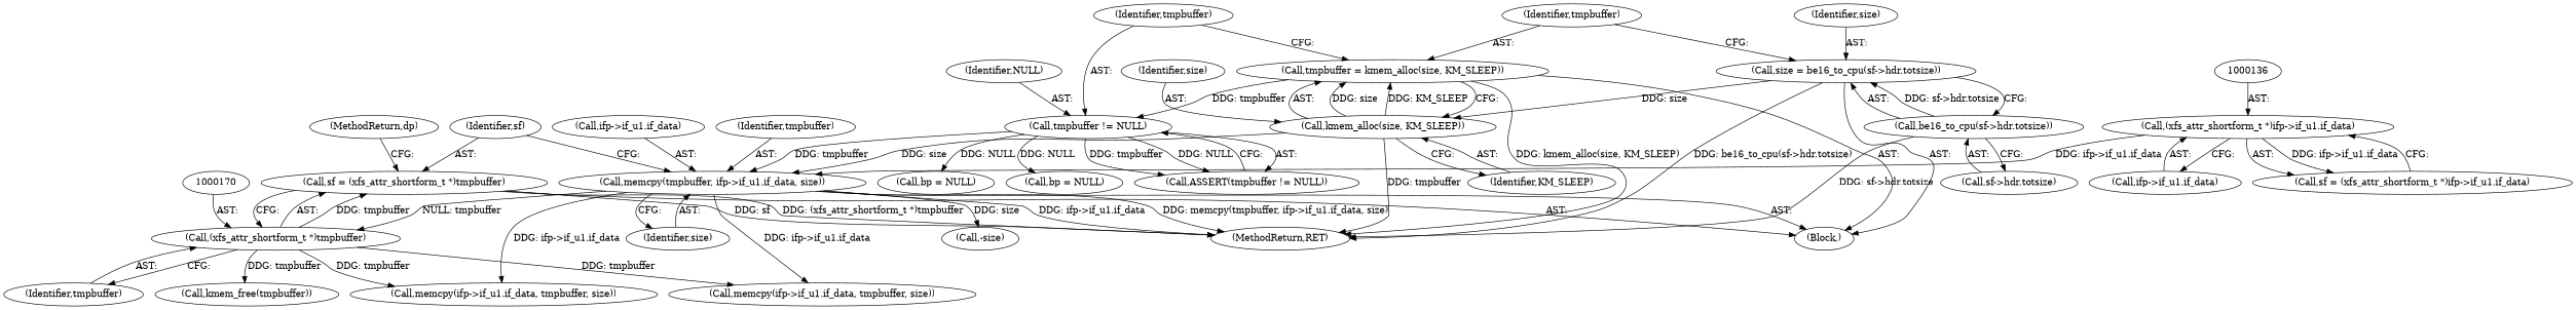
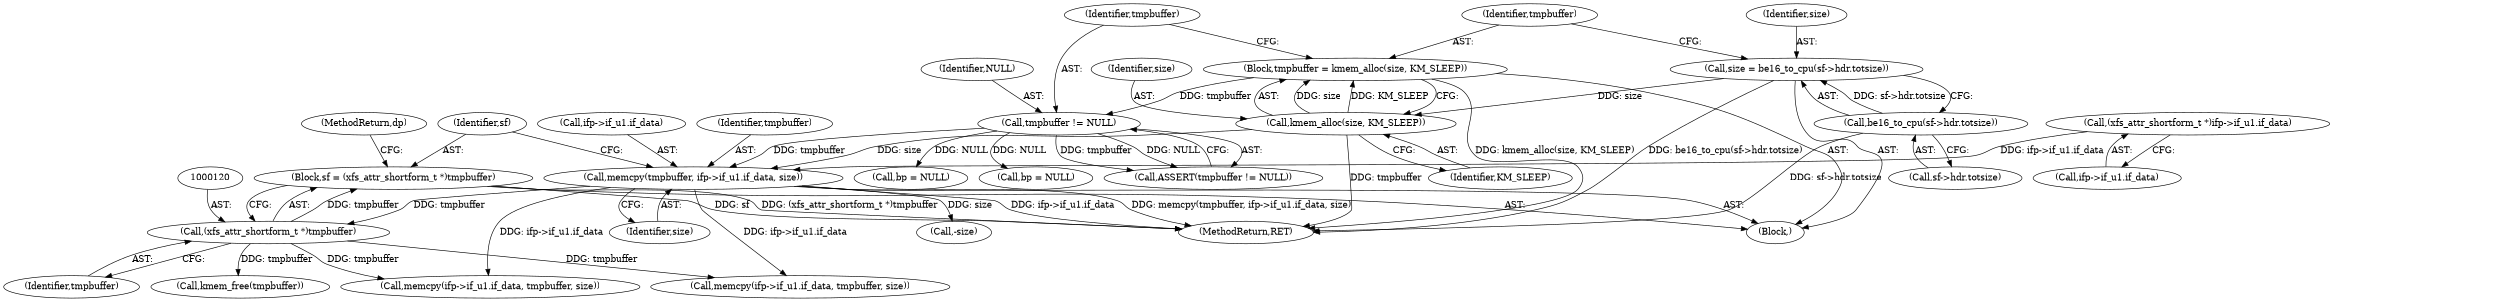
  digraph {
-   n1 [label="(Call,sf = (xfs_attr_shortform_t *)tmpbuffer)"]
+   n1 [label="(Block,sf = (xfs_attr_shortform_t *)tmpbuffer)"]
    n2 [label="(Call,(xfs_attr_shortform_t *)tmpbuffer)"]
    n3 [label="(Block,)"]
    n4 [label="(MethodReturn,RET)"]
    n5 [label="(Call,kmem_free(tmpbuffer))"]
    n6 [label="(Call,memcpy(ifp->if_u1.if_data, tmpbuffer, size))"]
    n7 [label="(Identifier,tmpbuffer)"]
    n8 [label="(Call,memcpy(ifp->if_u1.if_data, tmpbuffer, size))"]
    n9 [label="(Call,memcpy(tmpbuffer, ifp->if_u1.if_data, size))"]
    n10 [label="(Identifier,size)"]
    n11 [label="(Call,-size)"]
    n12 [label="(Call,tmpbuffer != NULL)"]
    n13 [label="(Call,ASSERT(tmpbuffer != NULL))"]
    n14 [label="(Call,bp = NULL)"]
    n15 [label="(Call,bp = NULL)"]
    n16 [label="(Identifier,NULL)"]
-   n17 [label="(Call,tmpbuffer = kmem_alloc(size, KM_SLEEP))"]
+   n17 [label="(Block,tmpbuffer = kmem_alloc(size, KM_SLEEP))"]
    n18 [label="(Call,kmem_alloc(size, KM_SLEEP))"]
    n19 [label="(Identifier,KM_SLEEP)"]
    n20 [label="(Call,size = be16_to_cpu(sf->hdr.totsize))"]
    n21 [label="(Call,be16_to_cpu(sf->hdr.totsize))"]
    n22 [label="(Call,sf->hdr.totsize)"]
    n23 [label="(Call,(xfs_attr_shortform_t *)ifp->if_u1.if_data)"]
-   n24 [label="(Call,sf = (xfs_attr_shortform_t *)ifp->if_u1.if_data)"]
    n25 [label="(Call,ifp->if_u1.if_data)"]
    n26 [label="(Identifier,tmpbuffer)"]
    n27 [label="(Identifier,size)"]
    n28 [label="(Call,ifp->if_u1.if_data)"]
    n29 [label="(Identifier,tmpbuffer)"]
    n30 [label="(Identifier,size)"]
    n31 [label="(Identifier,tmpbuffer)"]
    n32 [label="(MethodReturn,dp)"]
    n33 [label="(Identifier,sf)"]
-   1000170
-   1000136
+   1000170 [label=1000120]
    n1 -> n2 [label="CFG: "]
    n1 -> n3 [label="AST: "]
    n1 -> n4 [label="DDG: sf"]
    n1 -> n4 [label="DDG: (xfs_attr_shortform_t *)tmpbuffer"]
    n2 -> n1 [label="AST: "]
    n2 -> n1 [label="DDG: tmpbuffer"]
    n2 -> n5 [label="DDG: tmpbuffer"]
    n2 -> n6 [label="DDG: tmpbuffer"]
    n2 -> n7 [label="CFG: "]
    n2 -> n8 [label="DDG: tmpbuffer"]
    n7 -> n2 [label="AST: "]
-   n9 -> n2 [label="NULL: tmpbuffer"]
+   n9 -> n2 [label="DDG: tmpbuffer"]
    n9 -> n3 [label="AST: "]
    n9 -> n4 [label="DDG: memcpy(tmpbuffer, ifp->if_u1.if_data, size)"]
    n9 -> n4 [label="DDG: ifp->if_u1.if_data"]
    n9 -> n6 [label="DDG: ifp->if_u1.if_data"]
    n9 -> n8 [label="DDG: ifp->if_u1.if_data"]
    n9 -> n10 [label="CFG: "]
    n9 -> n11 [label="DDG: size"]
    n10 -> n9 [label="AST: "]
    n12 -> n9 [label="DDG: tmpbuffer"]
    n12 -> n13 [label="AST: "]
    n12 -> n13 [label="DDG: tmpbuffer"]
    n12 -> n13 [label="DDG: NULL"]
    n12 -> n14 [label="DDG: NULL"]
    n12 -> n15 [label="DDG: NULL"]
    n13 -> n12 [label="CFG: "]
    n16 -> n12 [label="AST: "]
    n17 -> n3 [label="AST: "]
    n17 -> n4 [label="DDG: kmem_alloc(size, KM_SLEEP)"]
    n17 -> n12 [label="DDG: tmpbuffer"]
    n17 -> n18 [label="CFG: "]
    n18 -> n4 [label="DDG: tmpbuffer"]
    n18 -> n9 [label="DDG: size"]
    n18 -> n17 [label="AST: "]
    n18 -> n17 [label="DDG: size"]
    n18 -> n17 [label="DDG: KM_SLEEP"]
    n18 -> n19 [label="CFG: "]
    n19 -> n18 [label="AST: "]
    n20 -> n3 [label="AST: "]
    n20 -> n4 [label="DDG: be16_to_cpu(sf->hdr.totsize)"]
    n20 -> n18 [label="DDG: size"]
    n20 -> n21 [label="CFG: "]
    n21 -> n4 [label="DDG: sf->hdr.totsize"]
    n21 -> n20 [label="AST: "]
    n21 -> n20 [label="DDG: sf->hdr.totsize"]
    n21 -> n22 [label="CFG: "]
    n22 -> n21 [label="AST: "]
    n23 -> n9 [label="DDG: ifp->if_u1.if_data"]
-   n23 -> n24 [label="AST: "]
-   n23 -> n24 [label="DDG: ifp->if_u1.if_data"]
    n23 -> n25 [label="CFG: "]
-   n24 -> n23 [label="CFG: "]
    n25 -> n23 [label="AST: "]
    n26 -> n17 [label="AST: "]
    n26 -> n20 [label="CFG: "]
    n27 -> n20 [label="AST: "]
    n28 -> n9 [label="AST: "]
    n29 -> n9 [label="AST: "]
    n30 -> n18 [label="AST: "]
    n31 -> n12 [label="AST: "]
    n31 -> n17 [label="CFG: "]
    n32 -> n1 [label="CFG: "]
    n33 -> n1 [label="AST: "]
    n33 -> n9 [label="CFG: "]
    1000170 -> n2 [label="AST: "]
-   1000136 -> n23 [label="AST: "]
  }
